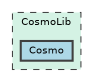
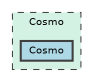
  digraph {
    compound=true
    rankdir=LR
    n1 [color=grey25 fillcolor=lightblue fontname=Helvetica fontsize=10 height=0.2 label=Cosmo shape=box style="filled,bold" width=0.4]
    subgraph cluster_1 {
      bgcolor="#d4f2e4"
      fontname=Helvetica
      fontsize=10
-     label=CosmoLib
+     label=Cosmo
      pencolor=grey25
      style="filled,dashed"
      n1
    }
  }
